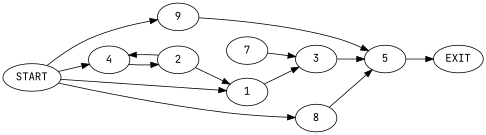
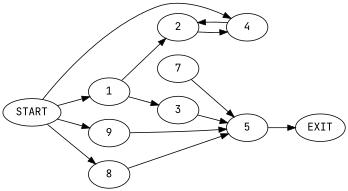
  digraph {
    fontname="JetBrains Mono"
    rankdir=LR
    node [fontname="JetBrains Mono"]
    edge [fontname="JetBrains Mono"]
    n1 [label=START]
    1
    n3 [label=9]
    8
    4
    2
    3
    5
    7
    n10 [label=EXIT]
    n1 -> 1
    n1 -> n3
    n1 -> 8
    n1 -> 4
-   2 -> 1
+   1 -> 2
    1 -> 3
    n3 -> 5
    8 -> 5
    4 -> 2
    2 -> 4
    3 -> 5
    5 -> n10
-   7 -> 3
+   7 -> 5
  }
